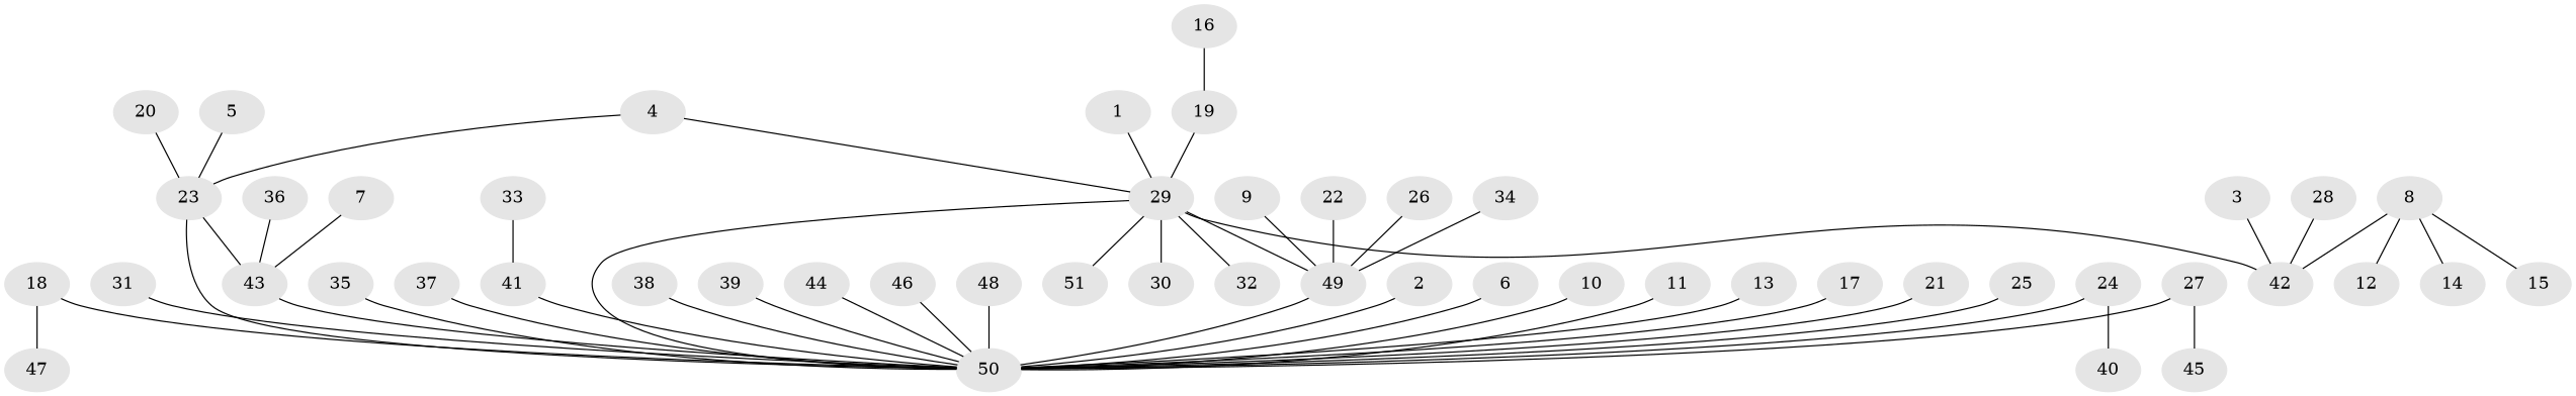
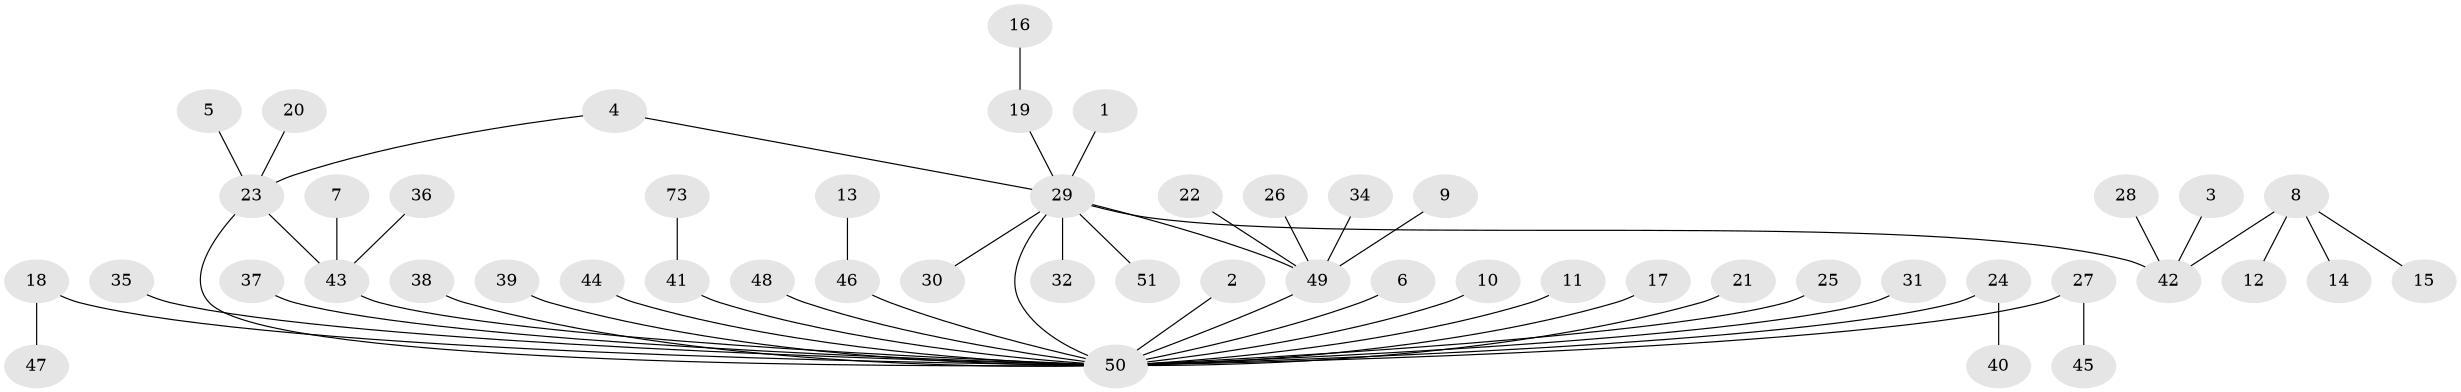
  graph {
    node [color=gray90 style=filled]
    edge [weight=1.0]
    1
    29
    50
    42
    49
    30
    32
    51
    2
    3
    4
    23
    43
    5
    6
    7
    8
    12
    14
    15
    9
    10
    11
    13
    16
    19
    17
    18
    47
    20
    21
    22
    24
    40
    25
    26
    27
    45
    28
    31
-   33
+   33 [label=73]
    41
    34
    35
    36
    37
    38
    39
    44
    46
    48
    1 -- 29
    29 -- 50
    29 -- 42
    29 -- 49
    29 -- 30
    29 -- 32
    29 -- 51
    49 -- 50 [weight=2.0]
    2 -- 50
    3 -- 42
    4 -- 29
    4 -- 23
    23 -- 50
    23 -- 43
    43 -- 50
    5 -- 23
    6 -- 50
    7 -- 43
    8 -- 42
    8 -- 12
    8 -- 14
    8 -- 15
    9 -- 49
    10 -- 50
    11 -- 50
-   13 -- 50
+   13 -- 46
    16 -- 19
    19 -- 29
    17 -- 50
    18 -- 50
    18 -- 47
    20 -- 23
    21 -- 50
    22 -- 49
    24 -- 50
    24 -- 40
    25 -- 50
    26 -- 49
    27 -- 50
    27 -- 45
    28 -- 42
    31 -- 50
    33 -- 41
    41 -- 50
    34 -- 49
    35 -- 50
    36 -- 43
    37 -- 50
    38 -- 50
    39 -- 50
    44 -- 50
    46 -- 50
    48 -- 50
  }
